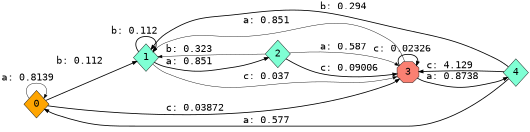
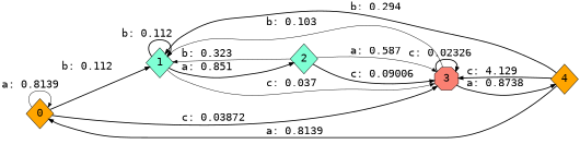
  digraph {
    fontname="DejaVu Sans Mono"
    rankdir=LR
    node [fillcolor=orange fontname="DejaVu Sans Mono" fontsize=24 shape=diamond style=filled]
    edge [fontname="DejaVu Sans Mono" fontsize=24 style=bold]
    0
    1 [fillcolor=aquamarine]
    3 [fillcolor=salmon shape=octagon]
    2 [fillcolor=aquamarine]
-   4 [fillcolor=aquamarine]
+   4
    0 -> 0 [label="a: 0.8139   " style=solid]
    0 -> 1 [label="b: 0.112    "]
    0 -> 3 [label="c: 0.03872  "]
    1 -> 1 [label="b: 0.112    "]
    1 -> 3 [label="c: 0.037    " style=solid]
    1 -> 2 [label="a: 0.851    "]
-   3 -> 1 [label="a: 0.851    " style=solid]
+   3 -> 1 [label="b: 0.103    " style=solid]
    3 -> 3 [label="c: 0.02326  "]
    3 -> 4 [label="a: 0.8738   "]
    2 -> 1 [label="b: 0.323    " style=solid]
    2 -> 3 [label="a: 0.587    " style=solid]
    2 -> 3 [label="c: 0.09006  "]
-   4 -> 0 [label="a: 0.577    "]
+   4 -> 0 [label="a: 0.8139   "]
    4 -> 1 [label="b: 0.294    "]
    4 -> 3 [label="c: 4.129    "]
  }
